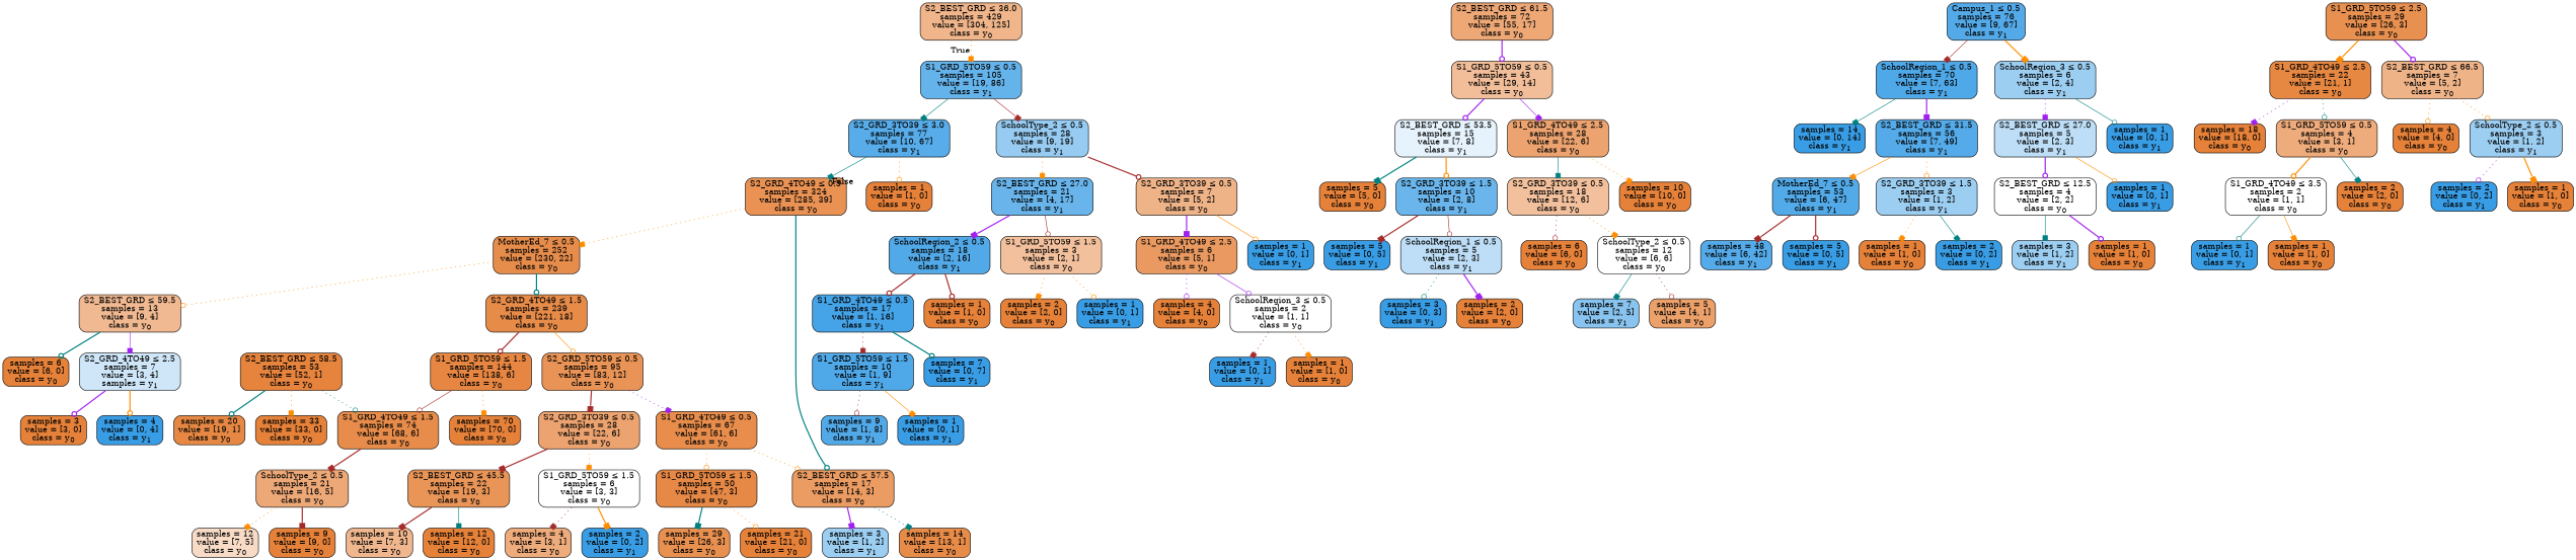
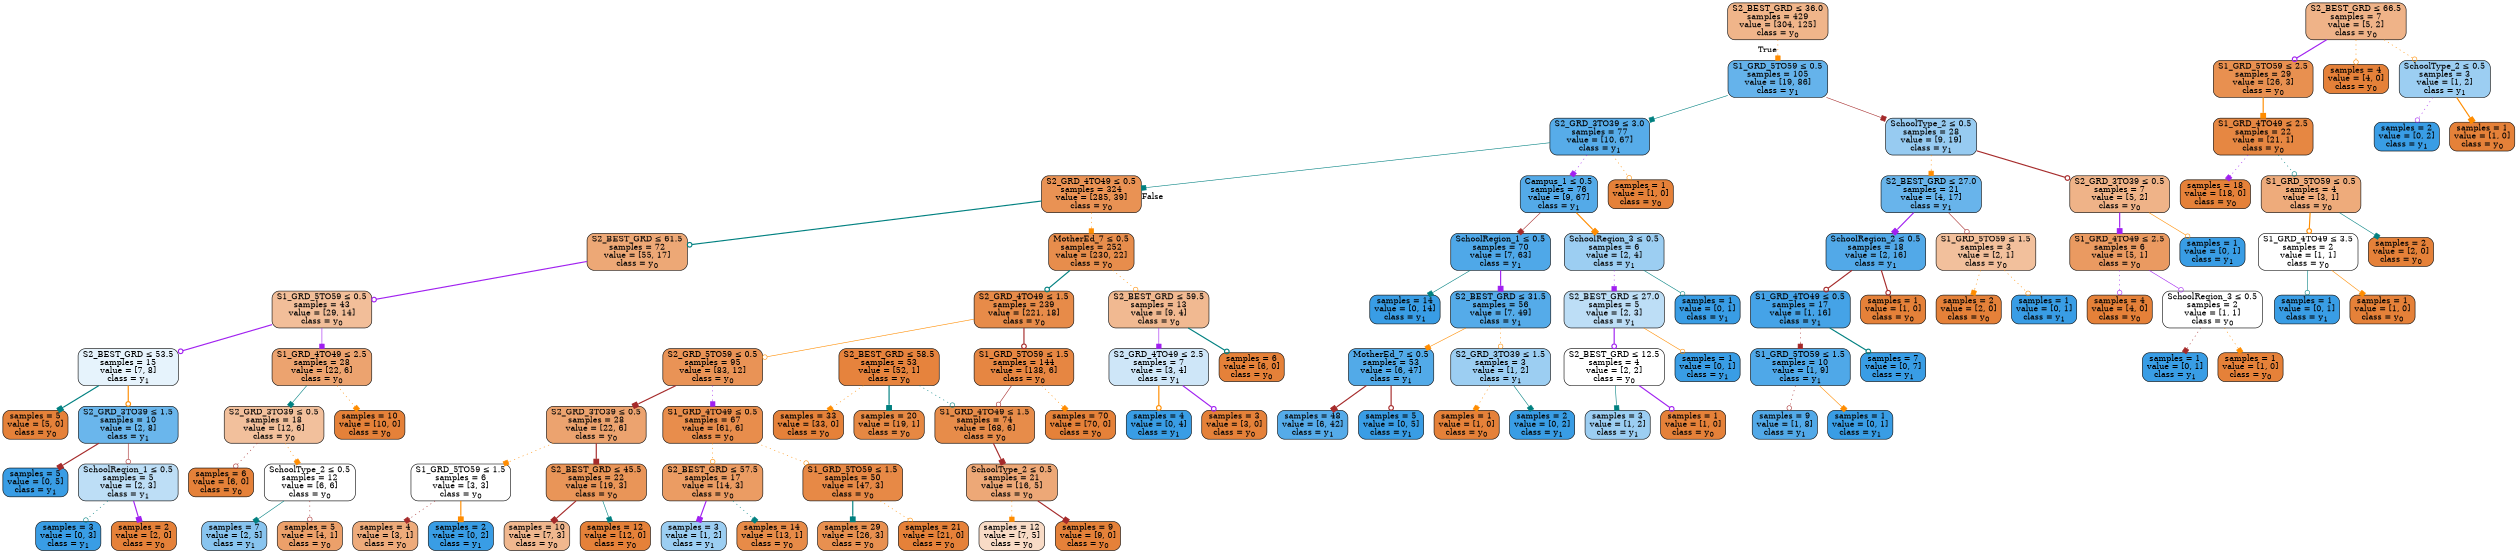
  digraph {
    fontname="DejaVu Serif"
    node [color=black fillcolor="#e58139" fontname="DejaVu Serif" shape=box style="filled, rounded"]
    edge [arrowhead=box color=darkorange fontname="DejaVu Serif" style=dotted]
    n1 [fillcolor="#f0b58a" label=<S2_BEST_GRD &le; 36.0<br/>samples = 429<br/>value = [304, 125]<br/>class = y<SUB>0</SUB>>]
    n2 [fillcolor="#65b3eb" label=<S1_GRD_5TO59 &le; 0.5<br/>samples = 105<br/>value = [19, 86]<br/>class = y<SUB>1</SUB>>]
    n3 [fillcolor="#57ace9" label=<S2_GRD_3TO39 &le; 3.0<br/>samples = 77<br/>value = [10, 67]<br/>class = y<SUB>1</SUB>>]
    n4 [fillcolor="#97cbf1" label=<SchoolType_2 &le; 0.5<br/>samples = 28<br/>value = [9, 19]<br/>class = y<SUB>1</SUB>>]
    n5 [fillcolor="#e99254" label=<S2_GRD_4TO49 &le; 0.5<br/>samples = 324<br/>value = [285, 39]<br/>class = y<SUB>0</SUB>>]
    n6 [fillcolor="#eda876" label=<S2_BEST_GRD &le; 61.5<br/>samples = 72<br/>value = [55, 17]<br/>class = y<SUB>0</SUB>>]
    n7 [fillcolor="#e78d4c" label=<MotherEd_7 &le; 0.5<br/>samples = 252<br/>value = [230, 22]<br/>class = y<SUB>0</SUB>>]
    n8 [fillcolor="#54aae8" label=<Campus_1 &le; 0.5<br/>samples = 76<br/>value = [9, 67]<br/>class = y<SUB>1</SUB>>]
    n9 [label=<samples = 1<br/>value = [1, 0]<br/>class = y<SUB>0</SUB>>]
    n10 [fillcolor="#68b4eb" label=<S2_BEST_GRD &le; 27.0<br/>samples = 21<br/>value = [4, 17]<br/>class = y<SUB>1</SUB>>]
    n11 [fillcolor="#efb388" label=<S2_GRD_3TO39 &le; 0.5<br/>samples = 7<br/>value = [5, 2]<br/>class = y<SUB>0</SUB>>]
    n12 [fillcolor="#4fa8e8" label=<SchoolRegion_1 &le; 0.5<br/>samples = 70<br/>value = [7, 63]<br/>class = y<SUB>1</SUB>>]
    n13 [fillcolor="#9ccef2" label=<SchoolRegion_3 &le; 0.5<br/>samples = 6<br/>value = [2, 4]<br/>class = y<SUB>1</SUB>>]
    n14 [fillcolor="#399de5" label=<samples = 14<br/>value = [0, 14]<br/>class = y<SUB>1</SUB>>]
    n15 [fillcolor="#55abe9" label=<S2_BEST_GRD &le; 31.5<br/>samples = 56<br/>value = [7, 49]<br/>class = y<SUB>1</SUB>>]
    n16 [fillcolor="#bddef6" label=<S2_BEST_GRD &le; 27.0<br/>samples = 5<br/>value = [2, 3]<br/>class = y<SUB>1</SUB>>]
    n17 [fillcolor="#399de5" label=<samples = 1<br/>value = [0, 1]<br/>class = y<SUB>1</SUB>>]
    n18 [fillcolor="#52aae8" label=<MotherEd_7 &le; 0.5<br/>samples = 53<br/>value = [6, 47]<br/>class = y<SUB>1</SUB>>]
    n19 [fillcolor="#9ccef2" label=<S2_GRD_3TO39 &le; 1.5<br/>samples = 3<br/>value = [1, 2]<br/>class = y<SUB>1</SUB>>]
    n20 [fillcolor="#55abe9" label=<samples = 48<br/>value = [6, 42]<br/>class = y<SUB>1</SUB>>]
    n21 [fillcolor="#399de5" label=<samples = 5<br/>value = [0, 5]<br/>class = y<SUB>1</SUB>>]
    n22 [label=<samples = 1<br/>value = [1, 0]<br/>class = y<SUB>0</SUB>>]
    n23 [fillcolor="#399de5" label=<samples = 2<br/>value = [0, 2]<br/>class = y<SUB>1</SUB>>]
    n24 [fillcolor="#ffffff" label=<S2_BEST_GRD &le; 12.5<br/>samples = 4<br/>value = [2, 2]<br/>class = y<SUB>0</SUB>>]
    n25 [fillcolor="#399de5" label=<samples = 1<br/>value = [0, 1]<br/>class = y<SUB>1</SUB>>]
    n26 [fillcolor="#9ccef2" label=<samples = 3<br/>value = [1, 2]<br/>class = y<SUB>1</SUB>>]
    n27 [label=<samples = 1<br/>value = [1, 0]<br/>class = y<SUB>0</SUB>>]
    n28 [fillcolor="#52a9e8" label=<SchoolRegion_2 &le; 0.5<br/>samples = 18<br/>value = [2, 16]<br/>class = y<SUB>1</SUB>>]
    n29 [fillcolor="#f2c09c" label=<S1_GRD_5TO59 &le; 1.5<br/>samples = 3<br/>value = [2, 1]<br/>class = y<SUB>0</SUB>>]
    n30 [fillcolor="#ea9a61" label=<S1_GRD_4TO49 &le; 2.5<br/>samples = 6<br/>value = [5, 1]<br/>class = y<SUB>0</SUB>>]
    n31 [fillcolor="#399de5" label=<samples = 1<br/>value = [0, 1]<br/>class = y<SUB>1</SUB>>]
    n32 [fillcolor="#45a3e7" label=<S1_GRD_4TO49 &le; 0.5<br/>samples = 17<br/>value = [1, 16]<br/>class = y<SUB>1</SUB>>]
    n33 [label=<samples = 1<br/>value = [1, 0]<br/>class = y<SUB>0</SUB>>]
    n34 [label=<samples = 2<br/>value = [2, 0]<br/>class = y<SUB>0</SUB>>]
    n35 [fillcolor="#399de5" label=<samples = 1<br/>value = [0, 1]<br/>class = y<SUB>1</SUB>>]
    n36 [fillcolor="#4fa8e8" label=<S1_GRD_5TO59 &le; 1.5<br/>samples = 10<br/>value = [1, 9]<br/>class = y<SUB>1</SUB>>]
    n37 [fillcolor="#399de5" label=<samples = 7<br/>value = [0, 7]<br/>class = y<SUB>1</SUB>>]
    n38 [fillcolor="#52a9e8" label=<samples = 9<br/>value = [1, 8]<br/>class = y<SUB>1</SUB>>]
    n39 [fillcolor="#399de5" label=<samples = 1<br/>value = [0, 1]<br/>class = y<SUB>1</SUB>>]
    n40 [label=<samples = 4<br/>value = [4, 0]<br/>class = y<SUB>0</SUB>>]
    n41 [fillcolor="#ffffff" label=<SchoolRegion_3 &le; 0.5<br/>samples = 2<br/>value = [1, 1]<br/>class = y<SUB>0</SUB>>]
    n42 [fillcolor="#399de5" label=<samples = 1<br/>value = [0, 1]<br/>class = y<SUB>1</SUB>>]
    n43 [label=<samples = 1<br/>value = [1, 0]<br/>class = y<SUB>0</SUB>>]
    n44 [fillcolor="#f2be99" label=<S1_GRD_5TO59 &le; 0.5<br/>samples = 43<br/>value = [29, 14]<br/>class = y<SUB>0</SUB>>]
    n45 [fillcolor="#e78b49" label=<S2_GRD_4TO49 &le; 1.5<br/>samples = 239<br/>value = [221, 18]<br/>class = y<SUB>0</SUB>>]
    n46 [fillcolor="#f1b991" label=<S2_BEST_GRD &le; 59.5<br/>samples = 13<br/>value = [9, 4]<br/>class = y<SUB>0</SUB>>]
    n47 [fillcolor="#e6f3fc" label=<S2_BEST_GRD &le; 53.5<br/>samples = 15<br/>value = [7, 8]<br/>class = y<SUB>1</SUB>>]
    n48 [fillcolor="#eca36f" label=<S1_GRD_4TO49 &le; 2.5<br/>samples = 28<br/>value = [22, 6]<br/>class = y<SUB>0</SUB>>]
    n49 [fillcolor="#e89050" label=<S1_GRD_5TO59 &le; 2.5<br/>samples = 29<br/>value = [26, 3]<br/>class = y<SUB>0</SUB>>]
    n50 [fillcolor="#e68742" label=<S1_GRD_4TO49 &le; 2.5<br/>samples = 22<br/>value = [21, 1]<br/>class = y<SUB>0</SUB>>]
    n51 [fillcolor="#efb388" label=<S2_BEST_GRD &le; 66.5<br/>samples = 7<br/>value = [5, 2]<br/>class = y<SUB>0</SUB>>]
    n52 [label=<samples = 5<br/>value = [5, 0]<br/>class = y<SUB>0</SUB>>]
    n53 [fillcolor="#6ab6ec" label=<S2_GRD_3TO39 &le; 1.5<br/>samples = 10<br/>value = [2, 8]<br/>class = y<SUB>1</SUB>>]
    n54 [fillcolor="#f2c09c" label=<S2_GRD_3TO39 &le; 0.5<br/>samples = 18<br/>value = [12, 6]<br/>class = y<SUB>0</SUB>>]
    n55 [label=<samples = 10<br/>value = [10, 0]<br/>class = y<SUB>0</SUB>>]
    n56 [fillcolor="#399de5" label=<samples = 5<br/>value = [0, 5]<br/>class = y<SUB>1</SUB>>]
    n57 [fillcolor="#bddef6" label=<SchoolRegion_1 &le; 0.5<br/>samples = 5<br/>value = [2, 3]<br/>class = y<SUB>1</SUB>>]
    n58 [fillcolor="#399de5" label=<samples = 3<br/>value = [0, 3]<br/>class = y<SUB>1</SUB>>]
    n59 [label=<samples = 2<br/>value = [2, 0]<br/>class = y<SUB>0</SUB>>]
    n60 [label=<samples = 6<br/>value = [6, 0]<br/>class = y<SUB>0</SUB>>]
    n61 [fillcolor="#ffffff" label=<SchoolType_2 &le; 0.5<br/>samples = 12<br/>value = [6, 6]<br/>class = y<SUB>0</SUB>>]
    n62 [fillcolor="#88c4ef" label=<samples = 7<br/>value = [2, 5]<br/>class = y<SUB>1</SUB>>]
    n63 [fillcolor="#eca06a" label=<samples = 5<br/>value = [4, 1]<br/>class = y<SUB>0</SUB>>]
    n64 [label=<samples = 18<br/>value = [18, 0]<br/>class = y<SUB>0</SUB>>]
    n65 [fillcolor="#eeab7b" label=<S1_GRD_5TO59 &le; 0.5<br/>samples = 4<br/>value = [3, 1]<br/>class = y<SUB>0</SUB>>]
    n66 [label=<samples = 4<br/>value = [4, 0]<br/>class = y<SUB>0</SUB>>]
    n67 [fillcolor="#9ccef2" label=<SchoolType_2 &le; 0.5<br/>samples = 3<br/>value = [1, 2]<br/>class = y<SUB>1</SUB>>]
    n68 [fillcolor="#ffffff" label=<S1_GRD_4TO49 &le; 3.5<br/>samples = 2<br/>value = [1, 1]<br/>class = y<SUB>0</SUB>>]
    n69 [label=<samples = 2<br/>value = [2, 0]<br/>class = y<SUB>0</SUB>>]
    n70 [fillcolor="#399de5" label=<samples = 1<br/>value = [0, 1]<br/>class = y<SUB>1</SUB>>]
    n71 [label=<samples = 1<br/>value = [1, 0]<br/>class = y<SUB>0</SUB>>]
    n72 [fillcolor="#399de5" label=<samples = 2<br/>value = [0, 2]<br/>class = y<SUB>1</SUB>>]
    n73 [label=<samples = 1<br/>value = [1, 0]<br/>class = y<SUB>0</SUB>>]
    n74 [fillcolor="#e99356" label=<S2_GRD_5TO59 &le; 0.5<br/>samples = 95<br/>value = [83, 12]<br/>class = y<SUB>0</SUB>>]
    n75 [fillcolor="#e68642" label=<S1_GRD_5TO59 &le; 1.5<br/>samples = 144<br/>value = [138, 6]<br/>class = y<SUB>0</SUB>>]
-   n76 [fillcolor="#cee6f8" label=<S2_GRD_4TO49 &le; 2.5<br/>samples = 7<br/>value = [3, 4]<br/>samples = y<SUB>1</SUB>>]
+   n76 [fillcolor="#cee6f8" label=<S2_GRD_4TO49 &le; 2.5<br/>samples = 7<br/>value = [3, 4]<br/>class = y<SUB>1</SUB>>]
    n77 [label=<samples = 6<br/>value = [6, 0]<br/>class = y<SUB>0</SUB>>]
    n78 [fillcolor="#eca36f" label=<S2_GRD_3TO39 &le; 0.5<br/>samples = 28<br/>value = [22, 6]<br/>class = y<SUB>0</SUB>>]
    n79 [fillcolor="#e88d4c" label=<S1_GRD_4TO49 &le; 0.5<br/>samples = 67<br/>value = [61, 6]<br/>class = y<SUB>0</SUB>>]
    n80 [fillcolor="#e78c4a" label=<S1_GRD_4TO49 &le; 1.5<br/>samples = 74<br/>value = [68, 6]<br/>class = y<SUB>0</SUB>>]
    n81 [label=<samples = 70<br/>value = [70, 0]<br/>class = y<SUB>0</SUB>>]
    n82 [fillcolor="#ffffff" label=<S1_GRD_5TO59 &le; 1.5<br/>samples = 6<br/>value = [3, 3]<br/>class = y<SUB>0</SUB>>]
    n83 [fillcolor="#e99558" label=<S2_BEST_GRD &le; 45.5<br/>samples = 22<br/>value = [19, 3]<br/>class = y<SUB>0</SUB>>]
    n84 [fillcolor="#eb9c63" label=<S2_BEST_GRD &le; 57.5<br/>samples = 17<br/>value = [14, 3]<br/>class = y<SUB>0</SUB>>]
    n85 [fillcolor="#e78946" label=<S1_GRD_5TO59 &le; 1.5<br/>samples = 50<br/>value = [47, 3]<br/>class = y<SUB>0</SUB>>]
    n86 [fillcolor="#eeab7b" label=<samples = 4<br/>value = [3, 1]<br/>class = y<SUB>0</SUB>>]
    n87 [fillcolor="#399de5" label=<samples = 2<br/>value = [0, 2]<br/>class = y<SUB>1</SUB>>]
    n88 [fillcolor="#f0b78e" label=<samples = 10<br/>value = [7, 3]<br/>class = y<SUB>0</SUB>>]
    n89 [label=<samples = 12<br/>value = [12, 0]<br/>class = y<SUB>0</SUB>>]
    n90 [fillcolor="#9ccef2" label=<samples = 3<br/>value = [1, 2]<br/>class = y<SUB>1</SUB>>]
    n91 [fillcolor="#e78b48" label=<samples = 14<br/>value = [13, 1]<br/>class = y<SUB>0</SUB>>]
    n92 [fillcolor="#e89050" label=<samples = 29<br/>value = [26, 3]<br/>class = y<SUB>0</SUB>>]
    n93 [label=<samples = 21<br/>value = [21, 0]<br/>class = y<SUB>0</SUB>>]
    n94 [fillcolor="#eda877" label=<SchoolType_2 &le; 0.5<br/>samples = 21<br/>value = [16, 5]<br/>class = y<SUB>0</SUB>>]
    n95 [fillcolor="#f8dbc6" label=<samples = 12<br/>value = [7, 5]<br/>class = y<SUB>0</SUB>>]
    n96 [label=<samples = 9<br/>value = [9, 0]<br/>class = y<SUB>0</SUB>>]
    n97 [fillcolor="#e6833d" label=<S2_BEST_GRD &le; 58.5<br/>samples = 53<br/>value = [52, 1]<br/>class = y<SUB>0</SUB>>]
    n98 [label=<samples = 33<br/>value = [33, 0]<br/>class = y<SUB>0</SUB>>]
    n99 [fillcolor="#e68843" label=<samples = 20<br/>value = [19, 1]<br/>class = y<SUB>0</SUB>>]
    n100 [fillcolor="#399de5" label=<samples = 4<br/>value = [0, 4]<br/>class = y<SUB>1</SUB>>]
    n101 [label=<samples = 3<br/>value = [3, 0]<br/>class = y<SUB>0</SUB>>]
    n1 -> n2 [headlabel=True labelangle=45 labeldistance=2.5]
    n2 -> n3 [color=teal style=solid]
    n2 -> n4 [color=brown style=solid]
    n3 -> n5 [color=teal headlabel=False labelangle=-45 labeldistance=2.5 style=solid]
+   n3 -> n8 [color=purple]
    n3 -> n9 [arrowhead=odot]
    n4 -> n10
    n4 -> n11 [arrowhead=odot color=brown style=bold]
-   n5 -> n84 [arrowhead=odot color=teal style=bold]
+   n5 -> n6 [arrowhead=odot color=teal style=bold]
    n5 -> n7
    n6 -> n44 [arrowhead=odot color=purple style=bold]
    n7 -> n45 [arrowhead=odot color=teal style=bold]
    n7 -> n46 [arrowhead=odot]
    n8 -> n12 [color=brown style=solid]
    n8 -> n13 [style=bold]
    n10 -> n28 [color=purple style=bold]
    n10 -> n29 [arrowhead=odot color=brown style=solid]
    n11 -> n30 [color=purple style=bold]
    n11 -> n31 [arrowhead=odot style=solid]
    n12 -> n14 [color=teal style=solid]
    n12 -> n15 [color=purple style=bold]
    n13 -> n16 [color=purple]
    n13 -> n17 [arrowhead=odot color=teal style=solid]
    n15 -> n18 [style=solid]
    n15 -> n19 [arrowhead=odot]
    n16 -> n24 [arrowhead=odot color=purple style=bold]
    n16 -> n25 [arrowhead=odot style=solid]
    n18 -> n20 [color=brown style=bold]
    n18 -> n21 [arrowhead=odot color=brown style=bold]
    n19 -> n22
    n19 -> n23 [color=teal style=solid]
    n24 -> n26 [color=teal style=solid]
    n24 -> n27 [arrowhead=odot color=purple style=bold]
    n28 -> n32 [arrowhead=odot color=brown style=bold]
    n28 -> n33 [arrowhead=odot color=brown style=bold]
    n29 -> n34
    n29 -> n35 [arrowhead=odot]
    n30 -> n40 [arrowhead=odot color=purple]
    n30 -> n41 [arrowhead=odot color=purple style=solid]
    n32 -> n36 [color=brown]
    n32 -> n37 [arrowhead=odot color=teal style=bold]
    n36 -> n38 [arrowhead=odot color=brown]
    n36 -> n39 [style=solid]
    n41 -> n42 [color=brown]
    n41 -> n43
    n44 -> n47 [arrowhead=odot color=purple style=bold]
    n44 -> n48 [color=purple style=solid]
    n45 -> n74 [arrowhead=odot style=solid]
    n45 -> n75 [arrowhead=odot color=brown style=bold]
    n46 -> n76 [color=purple style=solid]
    n46 -> n77 [arrowhead=odot color=teal style=bold]
    n47 -> n52 [color=teal style=bold]
    n47 -> n53 [arrowhead=odot style=bold]
    n48 -> n54 [color=teal style=solid]
    n48 -> n55
    n49 -> n50 [style=bold]
-   n49 -> n51 [arrowhead=odot color=purple style=bold]
+   n51 -> n49 [arrowhead=odot color=purple style=bold]
    n50 -> n64 [color=purple]
    n50 -> n65 [arrowhead=odot color=teal]
    n51 -> n66 [arrowhead=odot]
    n51 -> n67 [arrowhead=odot]
    n53 -> n56 [color=brown style=bold]
    n53 -> n57 [arrowhead=odot color=brown style=solid]
    n54 -> n60 [arrowhead=odot color=brown]
    n54 -> n61
    n57 -> n58 [arrowhead=odot color=teal]
    n57 -> n59 [color=purple style=bold]
    n61 -> n62 [color=teal style=solid]
    n61 -> n63 [arrowhead=odot color=brown]
    n65 -> n68 [arrowhead=odot style=bold]
    n65 -> n69 [color=teal style=solid]
    n67 -> n72 [arrowhead=odot color=purple]
    n67 -> n73 [style=bold]
    n68 -> n70 [arrowhead=odot color=teal style=solid]
    n68 -> n71 [style=solid]
    n74 -> n78 [color=brown style=bold]
    n74 -> n79 [color=purple]
    n75 -> n80 [arrowhead=odot color=brown style=solid]
    n75 -> n81
    n76 -> n100 [arrowhead=odot style=bold]
    n76 -> n101 [arrowhead=odot color=purple style=bold]
    n78 -> n82
    n78 -> n83 [color=brown style=bold]
    n79 -> n84 [arrowhead=odot]
    n79 -> n85 [arrowhead=odot]
    n80 -> n94 [color=brown style=bold]
    n82 -> n86 [color=brown]
    n82 -> n87 [style=bold]
    n83 -> n88 [color=brown style=bold]
    n83 -> n89 [color=teal style=solid]
    n84 -> n90 [color=purple style=bold]
    n84 -> n91 [color=teal]
    n85 -> n92 [color=teal style=bold]
    n85 -> n93 [arrowhead=odot]
    n94 -> n95
    n94 -> n96 [color=brown style=bold]
    n97 -> n80 [arrowhead=odot color=teal]
    n97 -> n98
-   n97 -> n99 [arrowhead=odot color=teal style=bold]
+   n97 -> n99 [color=teal style=bold]
  }
